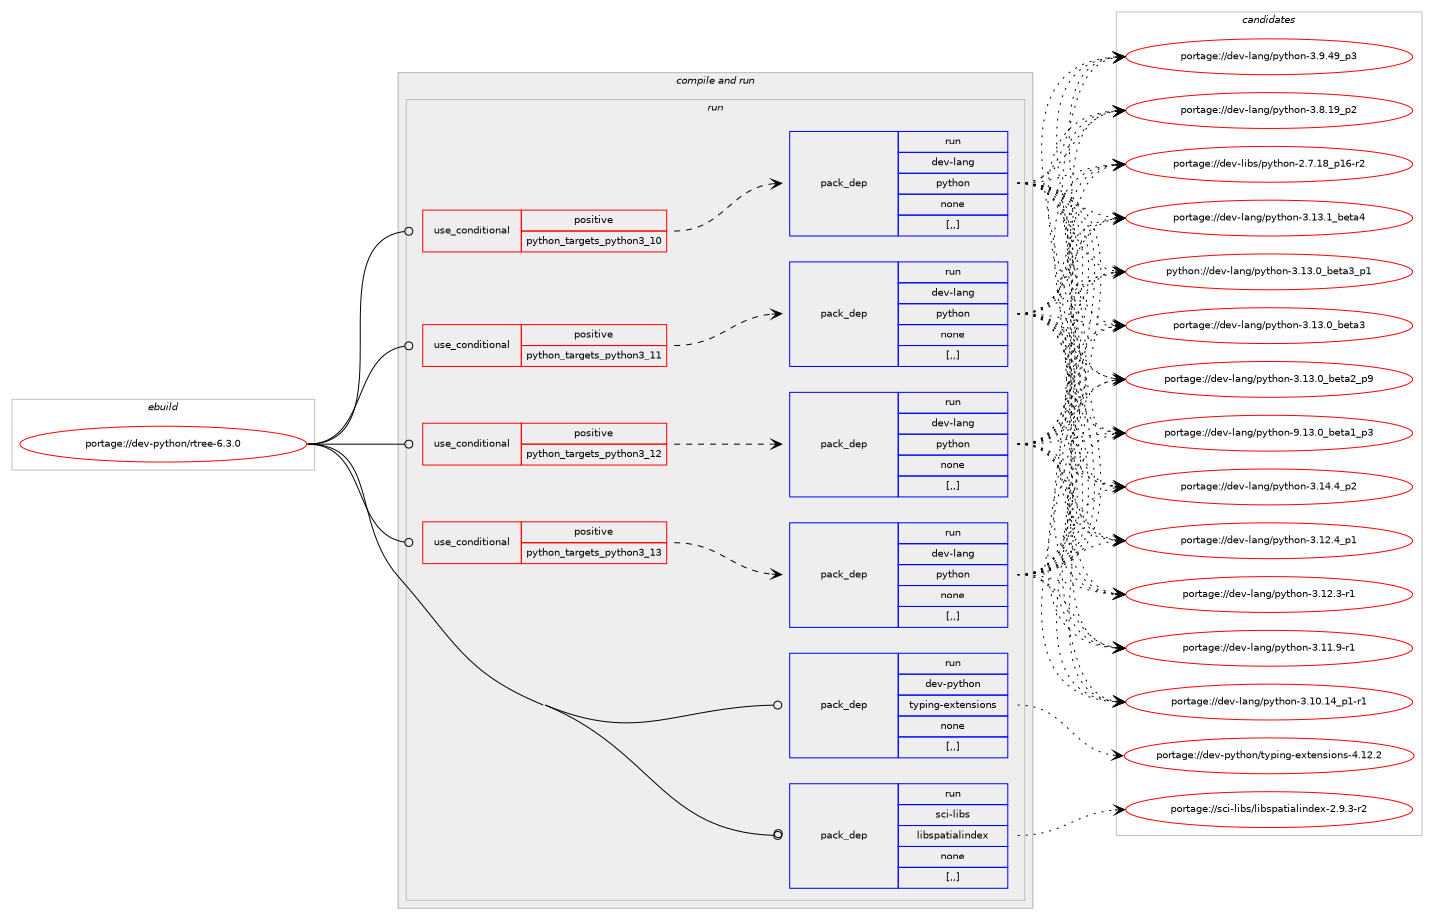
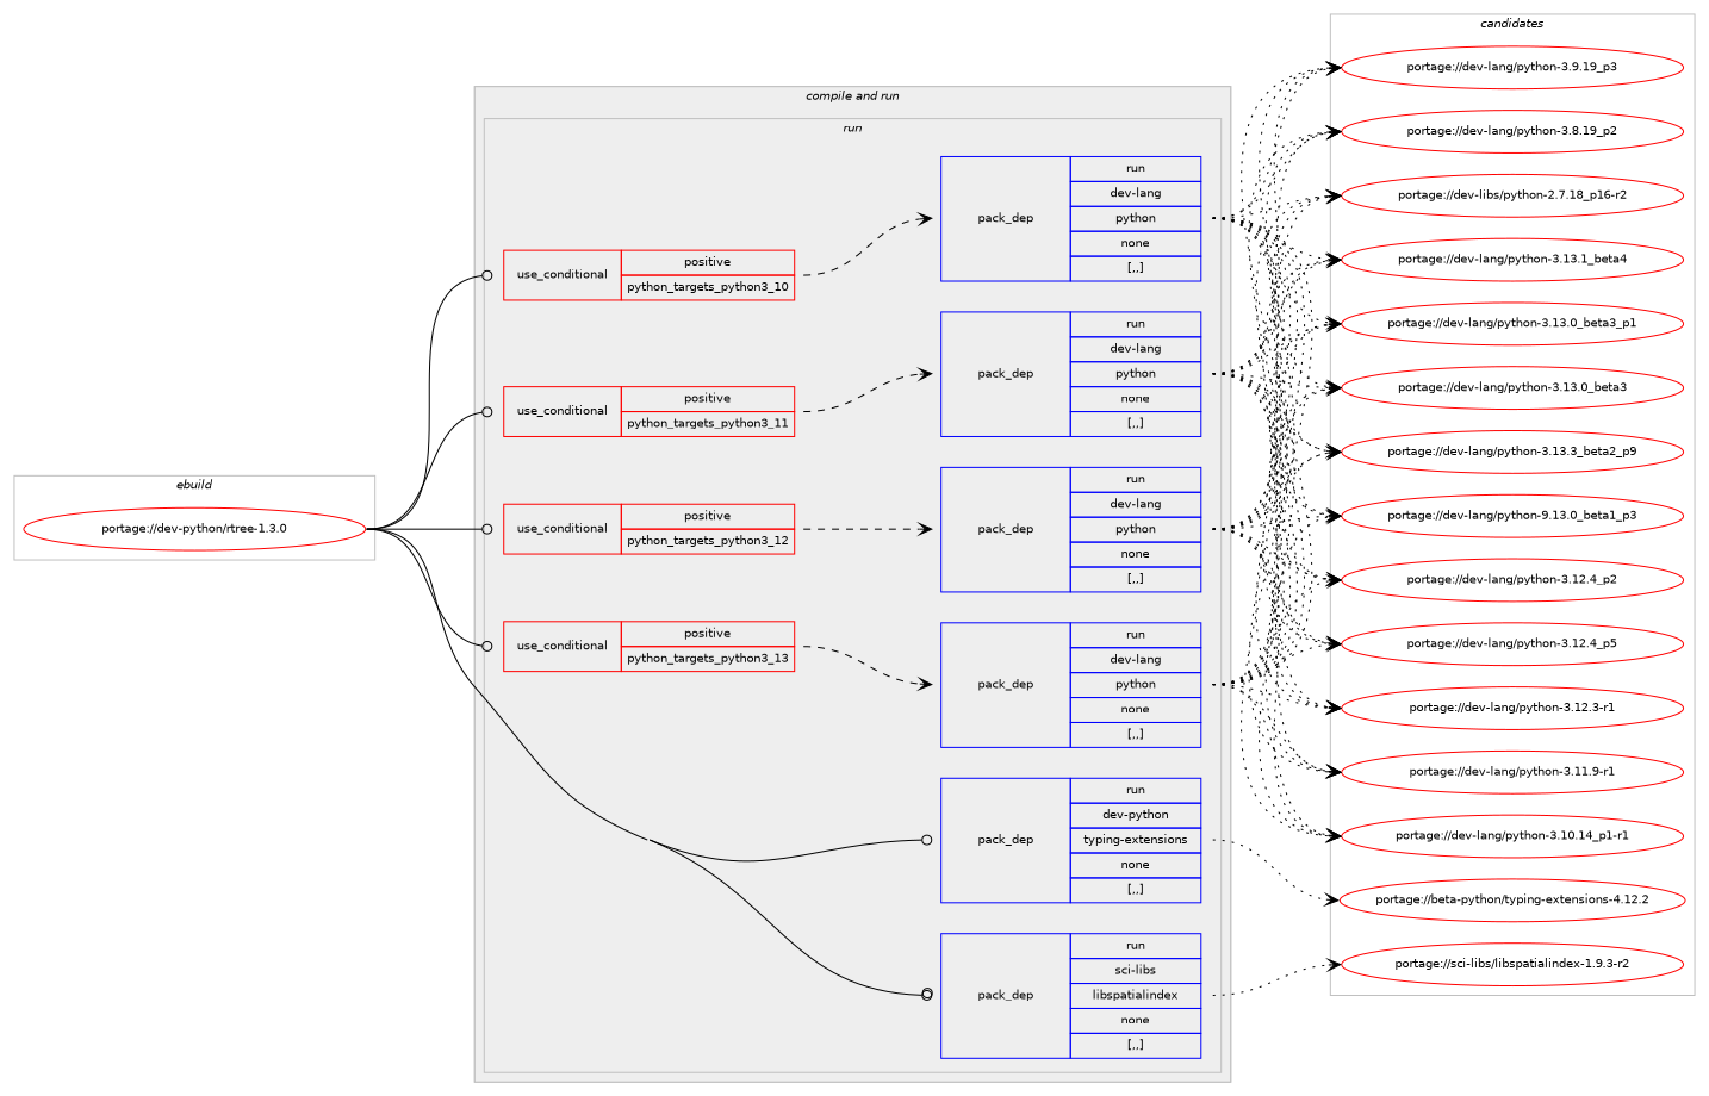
  digraph {
    compound=true
    concentrate=true
    fontname=Helvetica
    fontsize=10
    newrank=true
    rankdir=LR
    ranksep=1.5
    node [color=red fontname=Helvetica fontsize=10]
    edge [arrowhead=vee headport=w style=dotted tailport=e weight=100]
-   n1 [label="portage://dev-python/rtree-6.3.0" width=4]
+   n1 [label="portage://dev-python/rtree-1.3.0" width=4]
    n2 [color=blue label=<<TABLE BORDER="0" CELLBORDER="1" CELLSPACING="0" CELLPADDING="4" WIDTH="220"><TR><TD ROWSPAN="6" CELLPADDING="30">pack_dep</TD></TR><TR><TD WIDTH="110">run</TD></TR><TR><TD>dev-lang</TD></TR><TR><TD>python</TD></TR><TR><TD>none</TD></TR><TR><TD>[,,]</TD></TR></TABLE>> shape=none]
    n3 [label=<<TABLE BORDER="0" CELLBORDER="1" CELLSPACING="0" CELLPADDING="4"><TR><TD ROWSPAN="3" CELLPADDING="10">use_conditional</TD></TR><TR><TD>positive</TD></TR><TR><TD>python_targets_python3_10</TD></TR></TABLE>> shape=none]
    n4 [color=blue label=<<TABLE BORDER="0" CELLBORDER="1" CELLSPACING="0" CELLPADDING="4" WIDTH="220"><TR><TD ROWSPAN="6" CELLPADDING="30">pack_dep</TD></TR><TR><TD WIDTH="110">run</TD></TR><TR><TD>dev-lang</TD></TR><TR><TD>python</TD></TR><TR><TD>none</TD></TR><TR><TD>[,,]</TD></TR></TABLE>> shape=none]
    n5 [label=<<TABLE BORDER="0" CELLBORDER="1" CELLSPACING="0" CELLPADDING="4"><TR><TD ROWSPAN="3" CELLPADDING="10">use_conditional</TD></TR><TR><TD>positive</TD></TR><TR><TD>python_targets_python3_11</TD></TR></TABLE>> shape=none]
    n6 [color=blue label=<<TABLE BORDER="0" CELLBORDER="1" CELLSPACING="0" CELLPADDING="4" WIDTH="220"><TR><TD ROWSPAN="6" CELLPADDING="30">pack_dep</TD></TR><TR><TD WIDTH="110">run</TD></TR><TR><TD>dev-lang</TD></TR><TR><TD>python</TD></TR><TR><TD>none</TD></TR><TR><TD>[,,]</TD></TR></TABLE>> shape=none]
    n7 [label=<<TABLE BORDER="0" CELLBORDER="1" CELLSPACING="0" CELLPADDING="4"><TR><TD ROWSPAN="3" CELLPADDING="10">use_conditional</TD></TR><TR><TD>positive</TD></TR><TR><TD>python_targets_python3_12</TD></TR></TABLE>> shape=none]
    n8 [color=blue label=<<TABLE BORDER="0" CELLBORDER="1" CELLSPACING="0" CELLPADDING="4" WIDTH="220"><TR><TD ROWSPAN="6" CELLPADDING="30">pack_dep</TD></TR><TR><TD WIDTH="110">run</TD></TR><TR><TD>dev-lang</TD></TR><TR><TD>python</TD></TR><TR><TD>none</TD></TR><TR><TD>[,,]</TD></TR></TABLE>> shape=none]
    n9 [label=<<TABLE BORDER="0" CELLBORDER="1" CELLSPACING="0" CELLPADDING="4"><TR><TD ROWSPAN="3" CELLPADDING="10">use_conditional</TD></TR><TR><TD>positive</TD></TR><TR><TD>python_targets_python3_13</TD></TR></TABLE>> shape=none]
    n10 [color=blue label=<<TABLE BORDER="0" CELLBORDER="1" CELLSPACING="0" CELLPADDING="4" WIDTH="220"><TR><TD ROWSPAN="6" CELLPADDING="30">pack_dep</TD></TR><TR><TD WIDTH="110">run</TD></TR><TR><TD>dev-python</TD></TR><TR><TD>typing-extensions</TD></TR><TR><TD>none</TD></TR><TR><TD>[,,]</TD></TR></TABLE>> shape=none]
    n11 [color=blue label=<<TABLE BORDER="0" CELLBORDER="1" CELLSPACING="0" CELLPADDING="4" WIDTH="220"><TR><TD ROWSPAN="6" CELLPADDING="30">pack_dep</TD></TR><TR><TD WIDTH="110">run</TD></TR><TR><TD>sci-libs</TD></TR><TR><TD>libspatialindex</TD></TR><TR><TD>none</TD></TR><TR><TD>[,,]</TD></TR></TABLE>> shape=none]
    n12 [label="portage://dev-lang/python-3.13.1_beta4" width=4]
-   n13 [label="python://dev-lang/python-3.13.0_beta3_p1" width=4]
+   n13 [label="portage://dev-lang/python-3.13.0_beta3_p1" width=4]
    n14 [label="portage://dev-lang/python-3.13.0_beta3" width=4]
-   n15 [label="portage://dev-lang/python-3.13.0_beta2_p9" width=4]
+   n15 [label="portage://dev-lang/python-3.13.3_beta2_p9" width=4]
    n16 [label="portage://dev-lang/python-9.13.0_beta1_p3" width=4]
-   n17 [label="portage://dev-lang/python-3.14.4_p2" width=4]
-   n18 [label="portage://dev-lang/python-3.12.4_p1" width=4]
+   n17 [label="portage://dev-lang/python-3.12.4_p2" width=4]
+   n18 [label="portage://dev-lang/python-3.12.4_p5" width=4]
    n19 [label="portage://dev-lang/python-3.12.3-r1" width=4]
    n20 [label="portage://dev-lang/python-3.11.9-r1" width=4]
    n21 [label="portage://dev-lang/python-3.10.14_p1-r1" width=4]
-   n22 [label="portage://dev-lang/python-3.9.49_p3" width=4]
+   n22 [label="portage://dev-lang/python-3.9.19_p3" width=4]
    n23 [label="portage://dev-lang/python-3.8.19_p2" width=4]
    n24 [label="portage://dev-libs/python-2.7.18_p16-r2" width=4]
-   n25 [label="portage://dev-python/typing-extensions-4.12.2" width=4]
-   n26 [label="portage://sci-libs/libspatialindex-2.9.3-r2" width=4]
+   n25 [label="portage://beta-python/typing-extensions-4.12.2" width=4]
+   n26 [label="portage://sci-libs/libspatialindex-1.9.3-r2" width=4]
    subgraph cluster_1 {
      color=gray
      label=<<i>ebuild</i>>
      n1
    }
    subgraph cluster_2 {
      color=gray
      label=<<i>dependencies</i>>
      subgraph cluster_3 {
        color=gray
        fillcolor="#eeeeee"
        label=<<i>compile</i>>
        style=filled
      }
      subgraph cluster_4 {
        color=gray
        fillcolor="#eeeeee"
        label=<<i>compile and run</i>>
        style=filled
      }
      subgraph cluster_5 {
        color=gray
        fillcolor="#eeeeee"
        label=<<i>run</i>>
        style=filled
        subgraph sub_6 {
          color=gray
          fillcolor="#eeeeee"
          label=<<i>run</i>>
          style=filled
          n3
          subgraph sub_7 {
            color=gray
            fillcolor="#eeeeee"
            label=<<i>run</i>>
            style=filled
            n2
          }
        }
        subgraph sub_8 {
          color=gray
          fillcolor="#eeeeee"
          label=<<i>run</i>>
          style=filled
          n5
          subgraph sub_9 {
            color=gray
            fillcolor="#eeeeee"
            label=<<i>run</i>>
            style=filled
            n4
          }
        }
        subgraph sub_10 {
          color=gray
          fillcolor="#eeeeee"
          label=<<i>run</i>>
          style=filled
          n7
          subgraph sub_11 {
            color=gray
            fillcolor="#eeeeee"
            label=<<i>run</i>>
            style=filled
            n6
          }
        }
        subgraph sub_12 {
          color=gray
          fillcolor="#eeeeee"
          label=<<i>run</i>>
          style=filled
          n9
          subgraph sub_13 {
            color=gray
            fillcolor="#eeeeee"
            label=<<i>run</i>>
            style=filled
            n8
          }
        }
        subgraph sub_14 {
          color=gray
          fillcolor="#eeeeee"
          label=<<i>run</i>>
          style=filled
          n10
        }
        subgraph sub_15 {
          color=gray
          fillcolor="#eeeeee"
          label=<<i>run</i>>
          style=filled
          n11
        }
      }
    }
    subgraph cluster_16 {
      color=gray
      label=<<i>candidates</i>>
      rank=same
      subgraph sub_17 {
        color=black
        label=<<i>candidates</i>>
        nodesep=1
        rank=same
        n12
        n13
        n14
        n15
        n16
        n17
        n18
        n19
        n20
        n21
        n22
        n23
        n24
      }
      subgraph sub_18 {
        color=black
        label=<<i>candidates</i>>
        nodesep=1
        rank=same
        n12
        n13
        n14
        n15
        n16
        n17
        n18
        n19
        n20
        n21
        n22
        n23
        n24
      }
      subgraph sub_19 {
        color=black
        label=<<i>candidates</i>>
        nodesep=1
        rank=same
        n12
        n13
        n14
        n15
        n16
        n17
        n18
        n19
        n20
        n21
        n22
        n23
        n24
      }
      subgraph sub_20 {
        color=black
        label=<<i>candidates</i>>
        nodesep=1
        rank=same
        n12
        n13
        n14
        n15
        n16
        n17
        n18
        n19
        n20
        n21
        n22
        n23
        n24
      }
      subgraph sub_21 {
        color=black
        label=<<i>candidates</i>>
        nodesep=1
        rank=same
        n25
      }
      subgraph sub_22 {
        color=black
        label=<<i>candidates</i>>
        nodesep=1
        rank=same
        n26
      }
    }
    n1 -> n3 [arrowhead=odot style=solid weight=20]
    n1 -> n5 [arrowhead=odot style=solid weight=20]
    n1 -> n7 [arrowhead=odot style=solid weight=20]
    n1 -> n9 [arrowhead=odot style=solid weight=20]
    n1 -> n10 [arrowhead=odot style=solid weight=20]
    n1 -> n11 [arrowhead=odot style=solid weight=20]
    n2 -> n12
    n2 -> n13
    n2 -> n14
    n2 -> n15
    n2 -> n16
    n2 -> n17
    n2 -> n18
    n2 -> n19
    n2 -> n20
    n2 -> n21
    n2 -> n22
    n2 -> n23
    n2 -> n24
    n3 -> n2 [style=dashed weight=20]
    n4 -> n12
    n4 -> n13
    n4 -> n14
    n4 -> n15
    n4 -> n16
    n4 -> n17
    n4 -> n18
    n4 -> n19
    n4 -> n20
    n4 -> n21
    n4 -> n22
    n4 -> n23
    n4 -> n24
    n5 -> n4 [style=dashed weight=20]
    n6 -> n12
    n6 -> n13
    n6 -> n14
    n6 -> n15
    n6 -> n16
    n6 -> n17
    n6 -> n18
    n6 -> n19
    n6 -> n20
    n6 -> n21
    n6 -> n22
    n6 -> n23
    n6 -> n24
    n7 -> n6 [style=dashed weight=20]
    n8 -> n12
    n8 -> n13
    n8 -> n14
    n8 -> n15
    n8 -> n16
    n8 -> n17
    n8 -> n18
    n8 -> n19
    n8 -> n20
    n8 -> n21
    n8 -> n22
    n8 -> n23
    n8 -> n24
    n9 -> n8 [style=dashed weight=20]
    n10 -> n25
    n11 -> n26
  }
